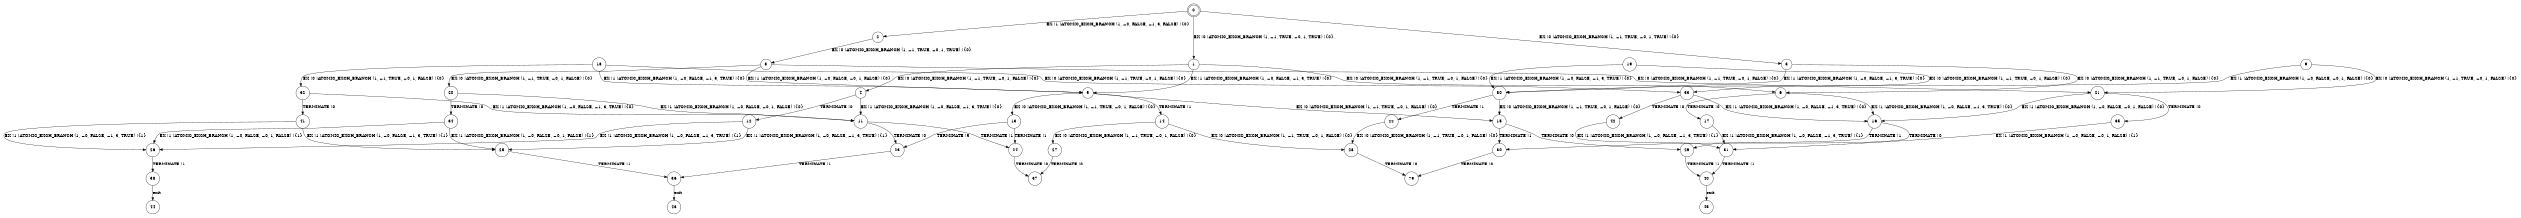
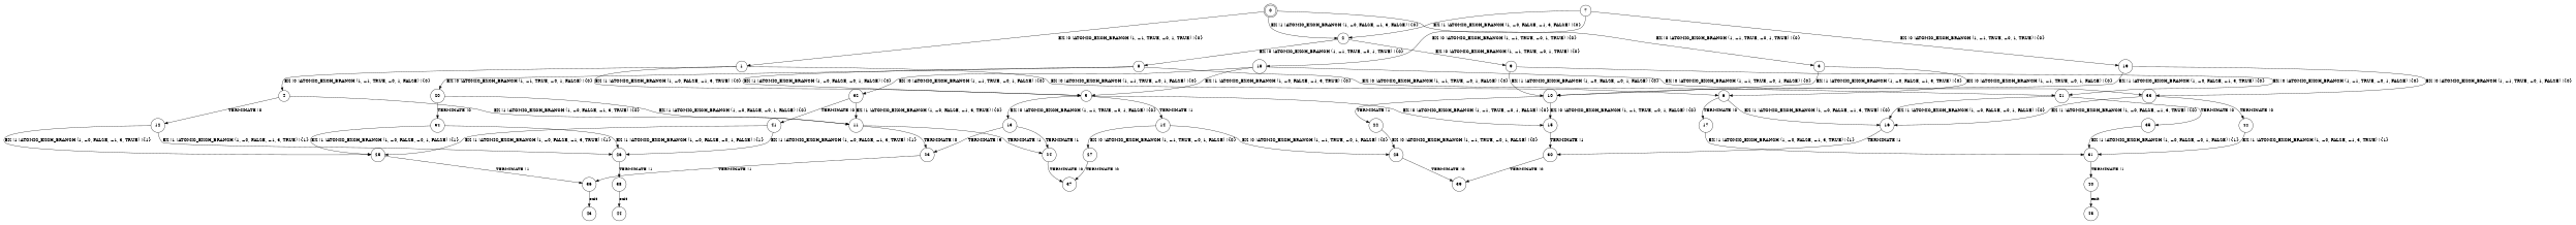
  digraph {
    node [shape=circle]
    0 [peripheries=2]
    1
    2
    3
    4
    5
    6
    8
    9
-   10 [label=80]
+   10
    11
    12
    13
    14
    15
    16
    17
+   7
    18
    19
    20
    21
    22
    23
    24
    25
    26
    27
    28
-   29
    30
    31
    32
    33
    34
    35
    36
    37
    38
-   39 [label=79]
+   39
    40
    41
    42
    43
    44
    45
    0 -> 1 [label="EX !0 !ATOMIC_EXCH_BRANCH (1, +1, TRUE, +0, 1, TRUE) !{0}"]
    0 -> 2 [label="EX !1 !ATOMIC_EXCH_BRANCH (1, +0, FALSE, +1, 3, FALSE) !{0}"]
    0 -> 3 [label="EX !0 !ATOMIC_EXCH_BRANCH (1, +1, TRUE, +0, 1, TRUE) !{0}"]
    1 -> 4 [label="EX !0 !ATOMIC_EXCH_BRANCH (1, +1, TRUE, +0, 1, FALSE) !{0}"]
    1 -> 5 [label="EX !1 !ATOMIC_EXCH_BRANCH (1, +0, FALSE, +1, 3, TRUE) !{0}"]
    1 -> 6 [label="EX !0 !ATOMIC_EXCH_BRANCH (1, +1, TRUE, +0, 1, FALSE) !{0}"]
    2 -> 8 [label="EX !0 !ATOMIC_EXCH_BRANCH (1, +1, TRUE, +0, 1, TRUE) !{0}"]
+   2 -> 9 [label="EX !0 !ATOMIC_EXCH_BRANCH (1, +1, TRUE, +0, 1, TRUE) !{0}"]
    3 -> 6 [label="EX !0 !ATOMIC_EXCH_BRANCH (1, +1, TRUE, +0, 1, FALSE) !{0}"]
    3 -> 10 [label="EX !1 !ATOMIC_EXCH_BRANCH (1, +0, FALSE, +1, 3, TRUE) !{0}"]
    4 -> 11 [label="EX !1 !ATOMIC_EXCH_BRANCH (1, +0, FALSE, +1, 3, TRUE) !{0}"]
    4 -> 12 [label="TERMINATE !0"]
    5 -> 13 [label="EX !0 !ATOMIC_EXCH_BRANCH (1, +1, TRUE, +0, 1, FALSE) !{0}"]
    5 -> 14 [label="TERMINATE !1"]
    5 -> 15 [label="EX !0 !ATOMIC_EXCH_BRANCH (1, +1, TRUE, +0, 1, FALSE) !{0}"]
    6 -> 16 [label="EX !1 !ATOMIC_EXCH_BRANCH (1, +0, FALSE, +1, 3, TRUE) !{0}"]
    6 -> 17 [label="TERMINATE !0"]
    8 -> 5 [label="EX !1 !ATOMIC_EXCH_BRANCH (1, +0, FALSE, +0, 1, FALSE) !{0}"]
    8 -> 20 [label="EX !0 !ATOMIC_EXCH_BRANCH (1, +1, TRUE, +0, 1, FALSE) !{0}"]
    8 -> 21 [label="EX !0 !ATOMIC_EXCH_BRANCH (1, +1, TRUE, +0, 1, FALSE) !{0}"]
    9 -> 10 [label="EX !1 !ATOMIC_EXCH_BRANCH (1, +0, FALSE, +0, 1, FALSE) !{0}"]
    9 -> 21 [label="EX !0 !ATOMIC_EXCH_BRANCH (1, +1, TRUE, +0, 1, FALSE) !{0}"]
    10 -> 15 [label="EX !0 !ATOMIC_EXCH_BRANCH (1, +1, TRUE, +0, 1, FALSE) !{0}"]
    10 -> 22 [label="TERMINATE !1"]
    11 -> 23 [label="TERMINATE !0"]
    11 -> 24 [label="TERMINATE !1"]
    12 -> 25 [label="EX !1 !ATOMIC_EXCH_BRANCH (1, +0, FALSE, +1, 3, TRUE) !{1}"]
    12 -> 26 [label="EX !1 !ATOMIC_EXCH_BRANCH (1, +0, FALSE, +1, 3, TRUE) !{1}"]
    13 -> 23 [label="TERMINATE !5"]
    13 -> 24 [label="TERMINATE !1"]
    14 -> 27 [label="EX !0 !ATOMIC_EXCH_BRANCH (1, +1, TRUE, +0, 1, FALSE) !{0}"]
    14 -> 28 [label="EX !0 !ATOMIC_EXCH_BRANCH (1, +1, TRUE, +0, 1, FALSE) !{0}"]
-   15 -> 29 [label="TERMINATE !0"]
    15 -> 30 [label="TERMINATE !1"]
-   16 -> 29 [label="TERMINATE !0"]
    16 -> 30 [label="TERMINATE !1"]
    17 -> 31 [label="EX !1 !ATOMIC_EXCH_BRANCH (1, +0, FALSE, +1, 3, TRUE) !{1}"]
+   7 -> 2 [label="EX !1 !ATOMIC_EXCH_BRANCH (1, +0, FALSE, +1, 3, FALSE) !{0}"]
+   7 -> 18 [label="EX !0 !ATOMIC_EXCH_BRANCH (1, +1, TRUE, +0, 1, TRUE) !{0}"]
+   7 -> 19 [label="EX !0 !ATOMIC_EXCH_BRANCH (1, +1, TRUE, +0, 1, TRUE) !{0}"]
    18 -> 5 [label="EX !1 !ATOMIC_EXCH_BRANCH (1, +0, FALSE, +1, 3, TRUE) !{0}"]
    18 -> 32 [label="EX !0 !ATOMIC_EXCH_BRANCH (1, +1, TRUE, +0, 1, FALSE) !{0}"]
    18 -> 33 [label="EX !0 !ATOMIC_EXCH_BRANCH (1, +1, TRUE, +0, 1, FALSE) !{0}"]
    19 -> 10 [label="EX !1 !ATOMIC_EXCH_BRANCH (1, +0, FALSE, +1, 3, TRUE) !{0}"]
    19 -> 33 [label="EX !0 !ATOMIC_EXCH_BRANCH (1, +1, TRUE, +0, 1, FALSE) !{0}"]
    20 -> 11 [label="EX !1 !ATOMIC_EXCH_BRANCH (1, +0, FALSE, +0, 1, FALSE) !{0}"]
    20 -> 34 [label="TERMINATE !0"]
    21 -> 16 [label="EX !1 !ATOMIC_EXCH_BRANCH (1, +0, FALSE, +0, 1, FALSE) !{0}"]
    21 -> 35 [label="TERMINATE !0"]
    22 -> 28 [label="EX !0 !ATOMIC_EXCH_BRANCH (1, +1, TRUE, +0, 1, FALSE) !{0}"]
    23 -> 36 [label="TERMINATE !1"]
    24 -> 37 [label="TERMINATE !0"]
    25 -> 36 [label="TERMINATE !1"]
    26 -> 38 [label="TERMINATE !1"]
    27 -> 37 [label="TERMINATE !0"]
    28 -> 39 [label="TERMINATE !0"]
-   29 -> 40 [label="TERMINATE !1"]
    30 -> 39 [label="TERMINATE !0"]
    31 -> 40 [label="TERMINATE !1"]
    32 -> 11 [label="EX !1 !ATOMIC_EXCH_BRANCH (1, +0, FALSE, +1, 3, TRUE) !{0}"]
    32 -> 41 [label="TERMINATE !0"]
    33 -> 16 [label="EX !1 !ATOMIC_EXCH_BRANCH (1, +0, FALSE, +1, 3, TRUE) !{0}"]
    33 -> 42 [label="TERMINATE !0"]
    34 -> 25 [label="EX !1 !ATOMIC_EXCH_BRANCH (1, +0, FALSE, +0, 1, FALSE) !{1}"]
    34 -> 26 [label="EX !1 !ATOMIC_EXCH_BRANCH (1, +0, FALSE, +0, 1, FALSE) !{1}"]
    35 -> 31 [label="EX !1 !ATOMIC_EXCH_BRANCH (1, +0, FALSE, +0, 1, FALSE) !{1}"]
    36 -> 43 [label=exit]
    38 -> 44 [label=exit]
    40 -> 45 [label=exit]
    41 -> 25 [label="EX !1 !ATOMIC_EXCH_BRANCH (1, +0, FALSE, +1, 3, TRUE) !{1}"]
    41 -> 26 [label="EX !1 !ATOMIC_EXCH_BRANCH (1, +0, FALSE, +1, 3, TRUE) !{1}"]
    42 -> 31 [label="EX !1 !ATOMIC_EXCH_BRANCH (1, +0, FALSE, +1, 3, TRUE) !{1}"]
  }
